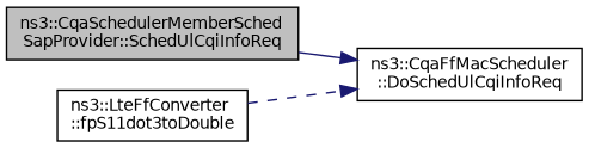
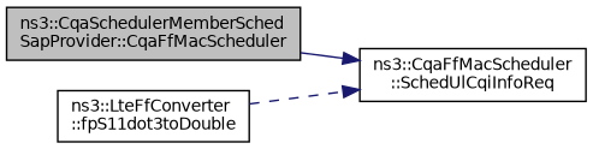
  digraph {
    rankdir=LR
    node [color=black fillcolor=white fontname=Helvetica fontsize=10 shape=record style=filled]
    edge [color=midnightblue fontname=Helvetica fontsize=10 labelfontname=Helvetica labelfontsize=10]
-   n1 [fillcolor=grey75 fontcolor=black height=0.2 label="ns3::CqaSchedulerMemberSched\lSapProvider::SchedUlCqiInfoReq" width=0.4]
-   n2 [height=0.2 label="ns3::CqaFfMacScheduler\l::DoSchedUlCqiInfoReq" width=0.4]
+   n1 [fillcolor=grey75 fontcolor=black height=0.2 label="ns3::CqaSchedulerMemberSched\lSapProvider::CqaFfMacScheduler" width=0.4]
+   n2 [height=0.2 label="ns3::CqaFfMacScheduler\l::SchedUlCqiInfoReq" width=0.4]
    n3 [height=0.2 label="ns3::LteFfConverter\l::fpS11dot3toDouble" width=0.4]
    n1 -> n2 [style=solid]
    n3 -> n2 [style=dashed]
  }
